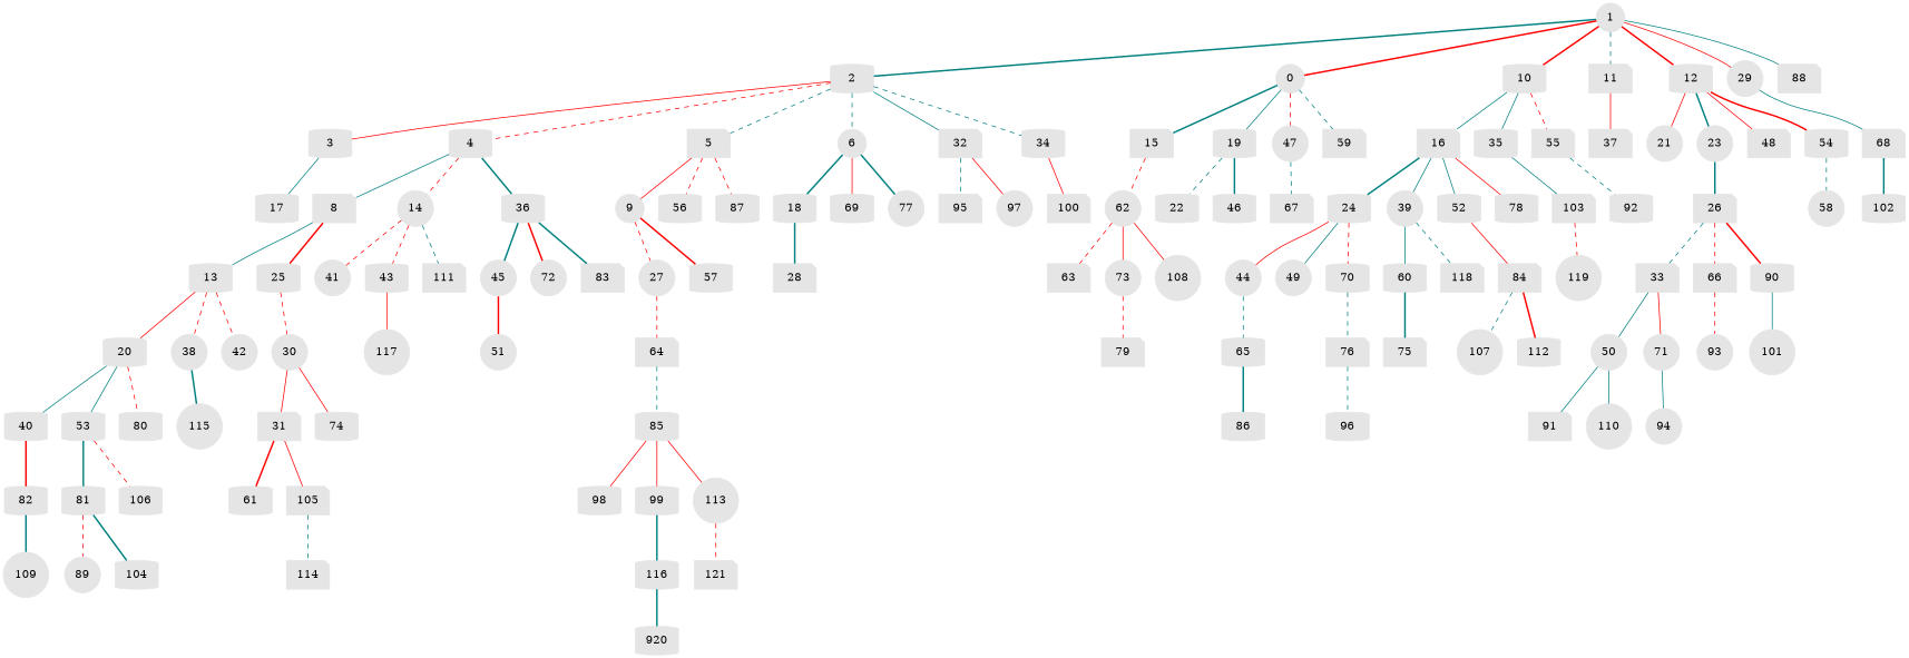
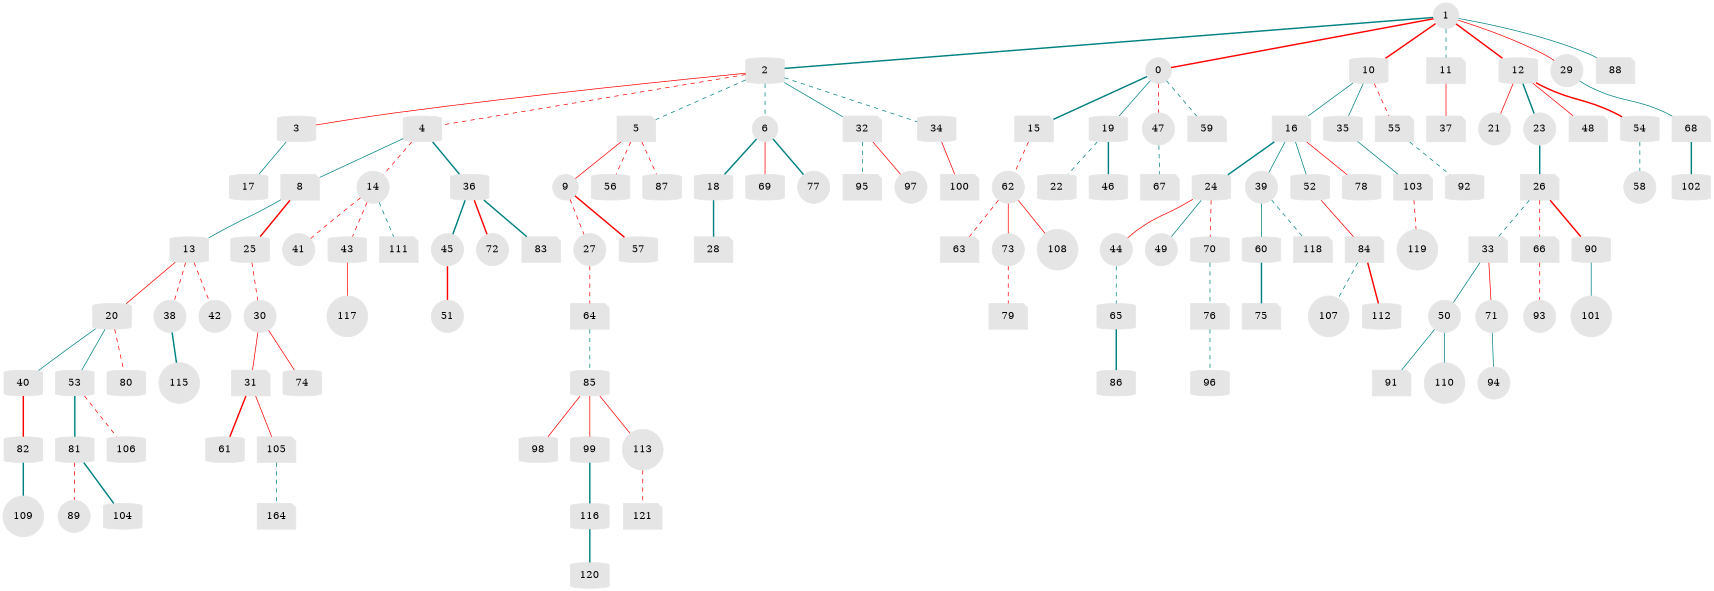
  graph {
    node [color=gray90 shape=cylinder style=filled]
    edge [color=teal style=solid]
    1 [shape=circle]
    2
    n3 [label=0 shape=circle]
    10
    11 [shape=note]
    12
    29 [shape=circle]
    88 [shape=note]
    3
    4
    5 [shape=note]
    6 [shape=circle]
    32 [shape=note]
    34
    15 [shape=note]
    19
    47 [shape=circle]
    59 [shape=note]
    16 [shape=note]
    35
    55 [shape=note]
    37 [shape=note]
    21 [shape=circle]
    23 [shape=circle]
    48 [shape=note]
    54
    68 [shape=note]
    17
    8 [shape=note]
    14 [shape=circle]
    36
    9 [shape=circle]
    56
    87
    18
    69
    77 [shape=circle]
    95 [shape=note]
    97 [shape=circle]
    100 [shape=note]
    13
    25
    41 [shape=circle]
    43
    111 [shape=note]
    45 [shape=circle]
    72 [shape=circle]
    83 [shape=note]
    27 [shape=circle]
    57
    28 [shape=note]
    62 [shape=circle]
    22
    46
    67 [shape=note]
    20
    38 [shape=circle]
    42 [shape=circle]
    30 [shape=circle]
    64 [shape=note]
    24
    39 [shape=circle]
    52
    78
    103 [shape=note]
    92
    26 [shape=note]
    58 [shape=circle]
    40
    53
    80
    115 [shape=circle]
    117 [shape=circle]
    63 [shape=note]
    73 [shape=circle]
    108 [shape=circle]
    44 [shape=circle]
    49 [shape=circle]
    70
    60
    118 [shape=note]
    84 [shape=note]
    82
    81
    106
    33 [shape=note]
    66 [shape=note]
    90
    65
    76 [shape=note]
    31 [shape=note]
    74
    50 [shape=circle]
    71 [shape=circle]
    93 [shape=circle]
    101 [shape=circle]
    85
    102
    61
    105 [shape=note]
-   114 [shape=note]
+   114 [shape=note label=164]
    91 [shape=note]
    110 [shape=circle]
    94 [shape=circle]
    119 [shape=circle]
    51 [shape=circle]
    75 [shape=note]
    109 [shape=circle]
    86
    107 [shape=circle]
    112
    89 [shape=circle]
    104
    79 [shape=note]
    98
    99
    113 [shape=circle]
    96
    116
    121 [shape=note]
-   120 [label=920]
+   120
    1 -- 2 [style=bold]
    1 -- n3 [color=red style=bold]
    1 -- 10 [color=red style=bold]
    1 -- 11 [style=dashed]
    1 -- 12 [color=red style=bold]
    1 -- 29 [color=red]
    1 -- 88
    2 -- 3 [color=red]
    2 -- 4 [color=red style=dashed]
    2 -- 5 [style=dashed]
    2 -- 6 [style=dashed]
    2 -- 32
    2 -- 34 [style=dashed]
    n3 -- 15 [style=bold]
    n3 -- 19
    n3 -- 47 [color=red style=dashed]
    n3 -- 59 [style=dashed]
    10 -- 16
    10 -- 35
    10 -- 55 [color=red style=dashed]
    11 -- 37 [color=red]
    12 -- 21 [color=red]
    12 -- 23 [style=bold]
    12 -- 48 [color=red]
    12 -- 54 [color=red style=bold]
    29 -- 68
    3 -- 17
    4 -- 8
    4 -- 14 [color=red style=dashed]
    4 -- 36 [style=bold]
    5 -- 9 [color=red]
    5 -- 56 [color=red style=dashed]
    5 -- 87 [color=red style=dashed]
    6 -- 18 [style=bold]
    6 -- 69 [color=red]
    6 -- 77 [style=bold]
    32 -- 95 [style=dashed]
    32 -- 97 [color=red]
    34 -- 100 [color=red]
    15 -- 62 [color=red style=dashed]
    19 -- 22 [style=dashed]
    19 -- 46 [style=bold]
    47 -- 67 [style=dashed]
    16 -- 24 [style=bold]
    16 -- 39
    16 -- 52
    16 -- 78 [color=red]
    35 -- 103
    55 -- 92 [style=dashed]
    23 -- 26 [style=bold]
    54 -- 58 [style=dashed]
    68 -- 102 [style=bold]
    8 -- 13
    8 -- 25 [color=red style=bold]
    14 -- 41 [color=red style=dashed]
    14 -- 43 [color=red style=dashed]
    14 -- 111 [style=dashed]
    36 -- 45 [style=bold]
    36 -- 72 [color=red style=bold]
    36 -- 83 [style=bold]
    9 -- 27 [color=red style=dashed]
    9 -- 57 [color=red style=bold]
    18 -- 28 [style=bold]
    13 -- 20 [color=red]
    13 -- 38 [color=red style=dashed]
    13 -- 42 [color=red style=dashed]
    25 -- 30 [color=red style=dashed]
    43 -- 117 [color=red]
    45 -- 51 [color=red style=bold]
    27 -- 64 [color=red style=dashed]
    62 -- 63 [color=red style=dashed]
    62 -- 73 [color=red]
    62 -- 108 [color=red]
    20 -- 40
    20 -- 53
    20 -- 80 [color=red style=dashed]
    38 -- 115 [style=bold]
    30 -- 31 [color=red]
    30 -- 74 [color=red]
    64 -- 85 [style=dashed]
    24 -- 44 [color=red]
    24 -- 49
    24 -- 70 [color=red style=dashed]
    39 -- 60
    39 -- 118 [style=dashed]
    52 -- 84 [color=red]
    103 -- 119 [color=red style=dashed]
    26 -- 33 [style=dashed]
    26 -- 66 [color=red style=dashed]
    26 -- 90 [color=red style=bold]
    40 -- 82 [color=red style=bold]
    53 -- 81 [style=bold]
    53 -- 106 [color=red style=dashed]
    73 -- 79 [color=red style=dashed]
    44 -- 65 [style=dashed]
    70 -- 76 [style=dashed]
    60 -- 75 [style=bold]
    84 -- 107 [style=dashed]
    84 -- 112 [color=red style=bold]
    82 -- 109 [style=bold]
    81 -- 89 [color=red style=dashed]
    81 -- 104 [style=bold]
    33 -- 50
    33 -- 71 [color=red]
    66 -- 93 [color=red style=dashed]
    90 -- 101
    65 -- 86 [style=bold]
    76 -- 96 [style=dashed]
    31 -- 61 [color=red style=bold]
    31 -- 105 [color=red]
    50 -- 91
    50 -- 110
    71 -- 94
    85 -- 98 [color=red]
    85 -- 99 [color=red]
    85 -- 113 [color=red]
    105 -- 114 [style=dashed]
    99 -- 116 [style=bold]
    113 -- 121 [color=red style=dashed]
    116 -- 120 [style=bold]
  }
